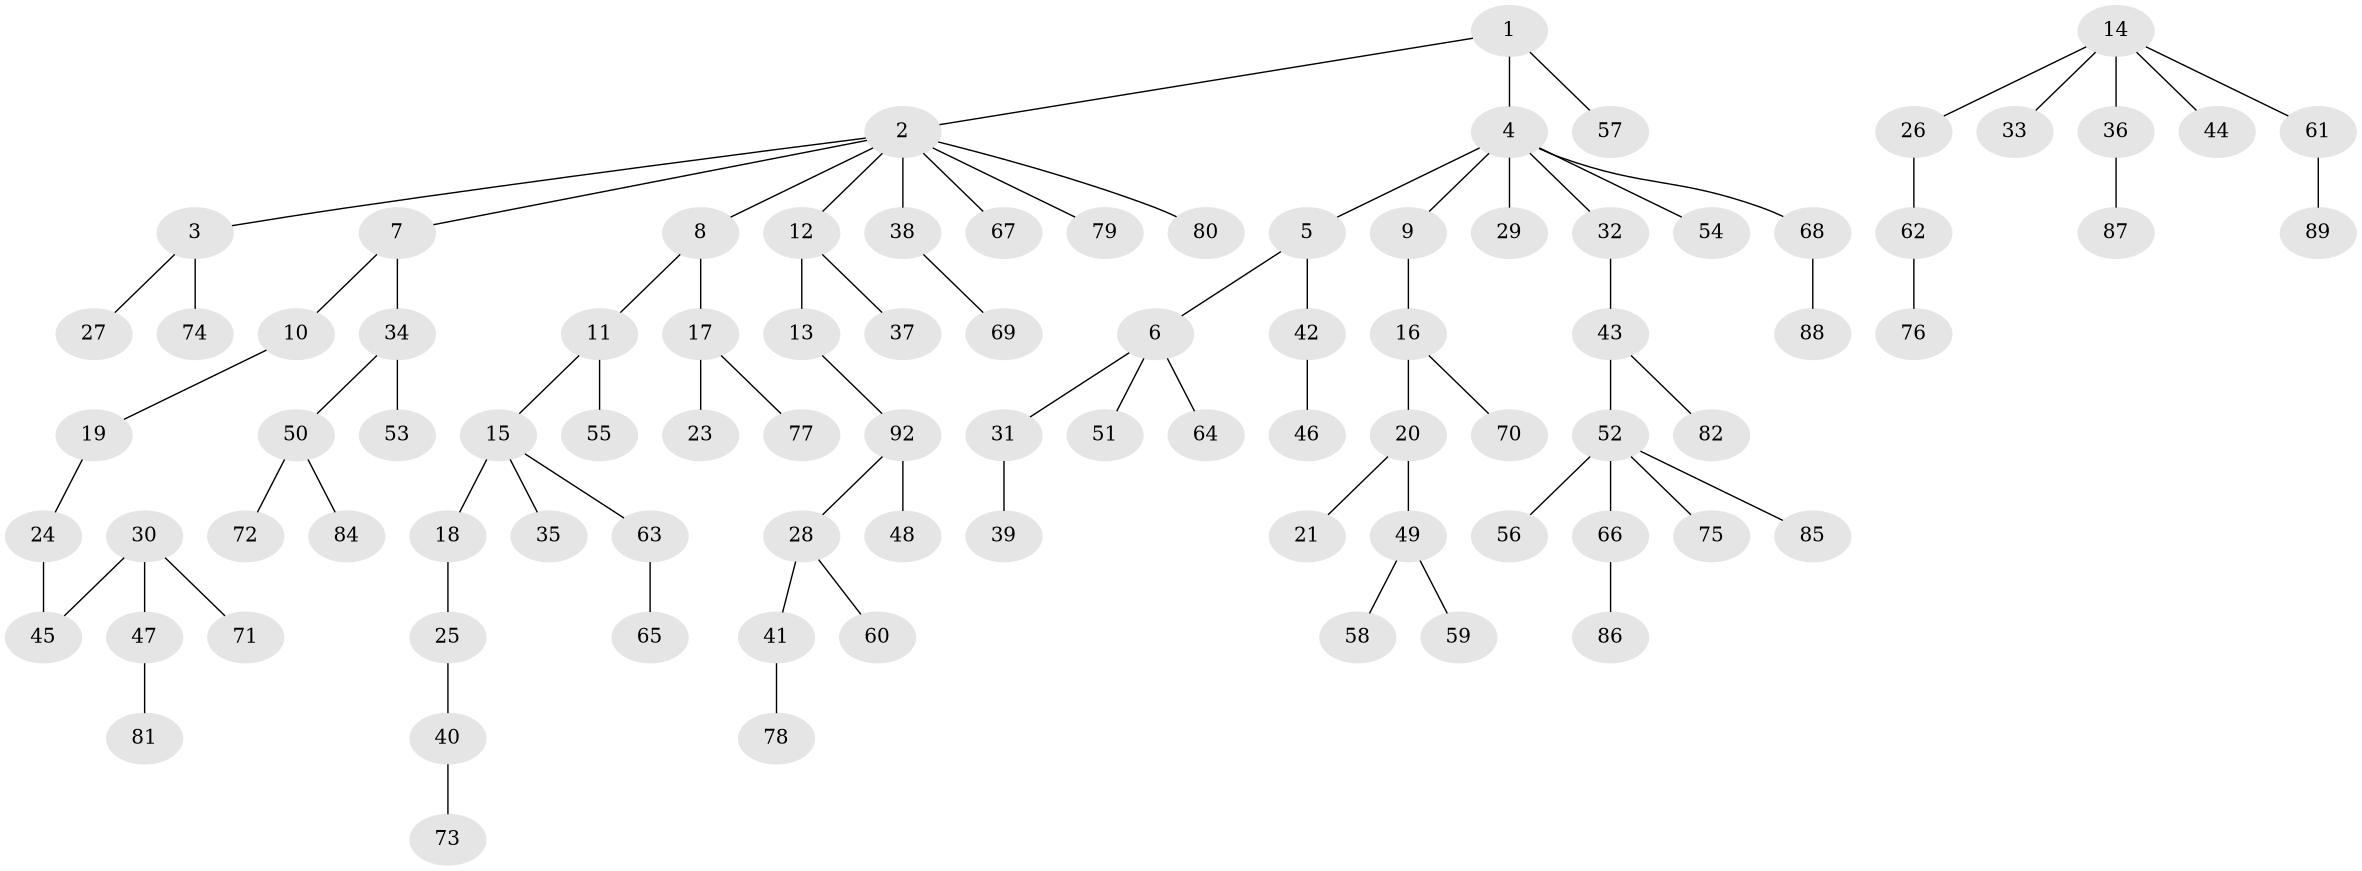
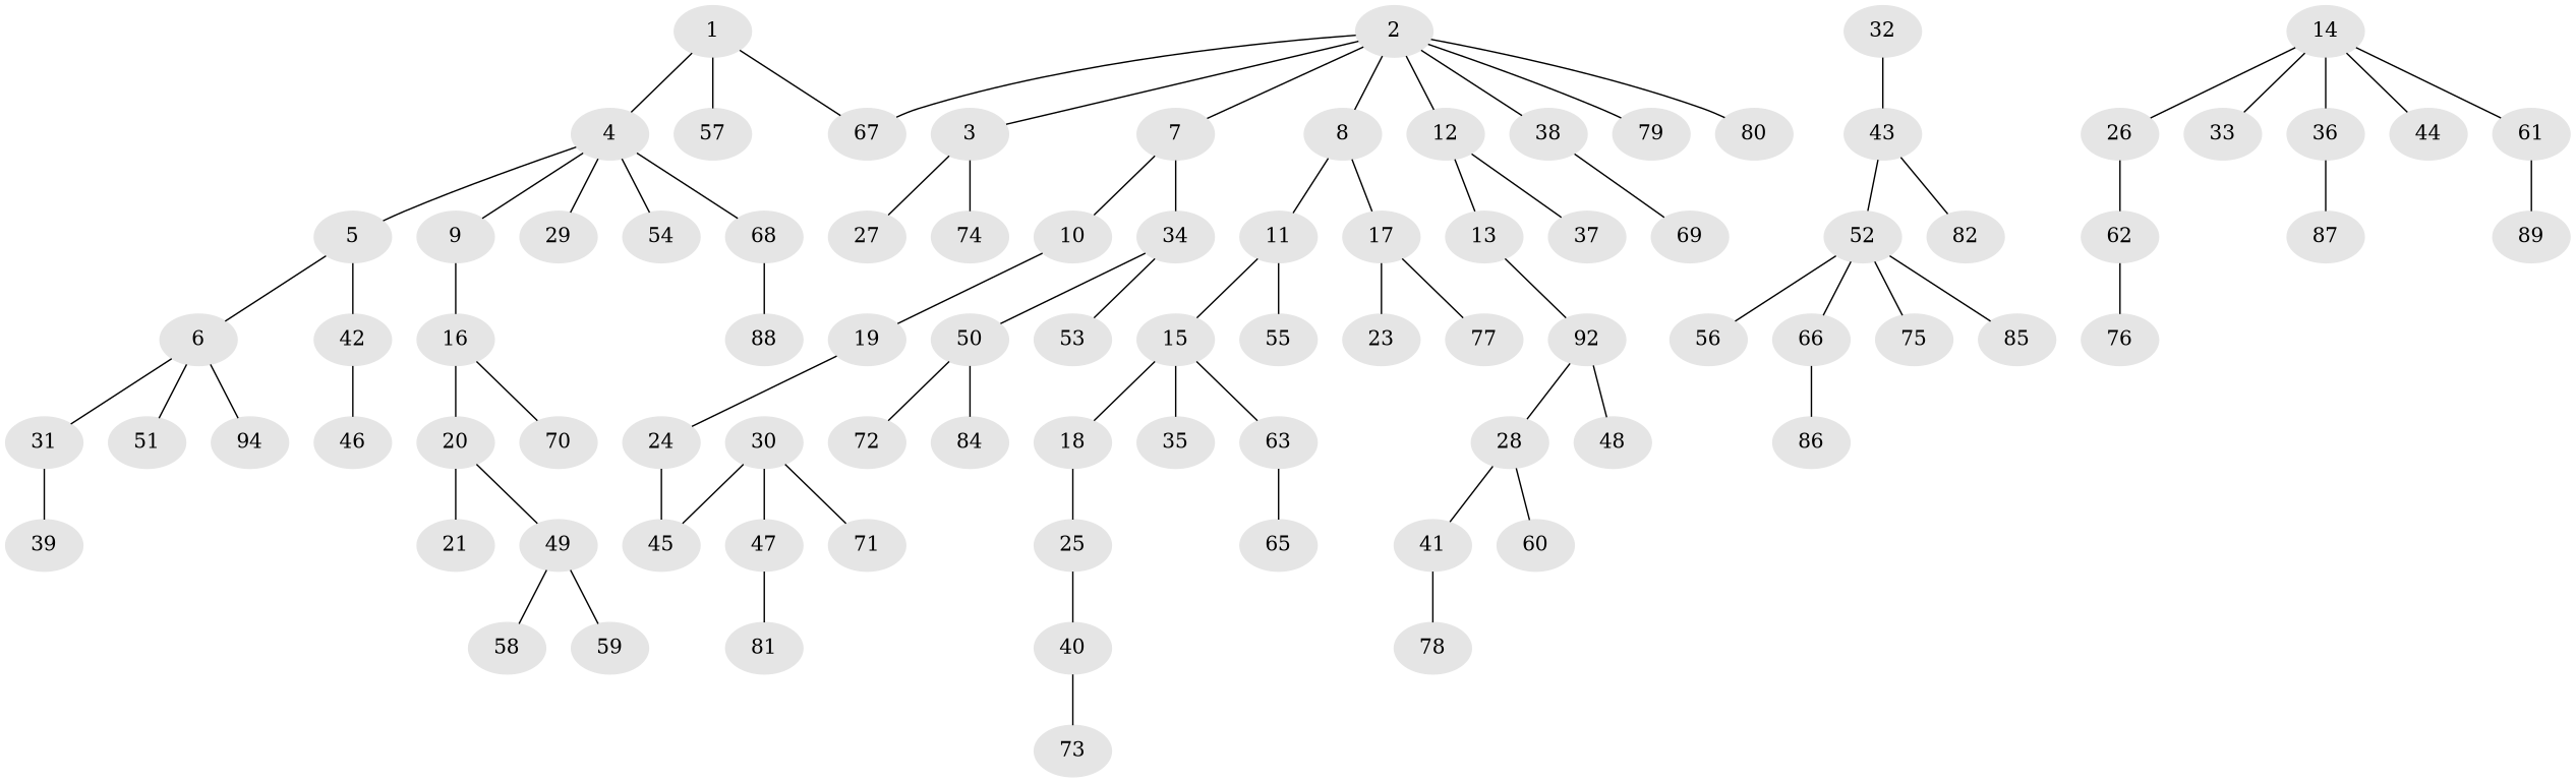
  graph {
    node [color=gray90 style=filled]
    1
    2
    4
    57
    3
    7
    8
    12
    38
    67
    79
    80
    5
    9
    29
    32
    54
    68
    14
    26
    33
    36
    44
    61
    27
    74
    10
    34
    11
    17
    13
    37
    69
    6
    42
    16
    43
    88
    31
    51
-   64
+   64 [label=94]
    46
    39
    19
    50
    53
    15
    55
    20
    70
    24
    18
    35
    63
    23
    77
    n57 [label=92]
    28
    48
    62
    87
    89
    25
    65
    21
    49
    40
    45
    58
    59
    41
    60
    30
    47
    71
    73
    76
    78
    81
    52
    82
    72
    84
    56
    66
    75
    85
    86
-   1 -- 2
+   1 -- 67
    1 -- 4
    1 -- 57
    2 -- 3
    2 -- 7
    2 -- 8
    2 -- 12
    2 -- 38
    2 -- 67
    2 -- 79
    2 -- 80
    4 -- 5
    4 -- 9
    4 -- 29
-   4 -- 32
    4 -- 54
    4 -- 68
    3 -- 27
    3 -- 74
    7 -- 10
    7 -- 34
    8 -- 11
    8 -- 17
    12 -- 13
    12 -- 37
    38 -- 69
    5 -- 6
    5 -- 42
    9 -- 16
    32 -- 43
    68 -- 88
    14 -- 26
    14 -- 33
    14 -- 36
    14 -- 44
    14 -- 61
    26 -- 62
    36 -- 87
    61 -- 89
    10 -- 19
    34 -- 50
    34 -- 53
    11 -- 15
    11 -- 55
    17 -- 23
    17 -- 77
    13 -- n57
    6 -- 31
    6 -- 51
    6 -- 64
    42 -- 46
    16 -- 20
    16 -- 70
    43 -- 52
    43 -- 82
    31 -- 39
    19 -- 24
    50 -- 72
    50 -- 84
    15 -- 18
    15 -- 35
    15 -- 63
    20 -- 21
    20 -- 49
    24 -- 45
    18 -- 25
    63 -- 65
    n57 -- 28
    n57 -- 48
    28 -- 41
    28 -- 60
    62 -- 76
    25 -- 40
    49 -- 58
    49 -- 59
    40 -- 73
    41 -- 78
    30 -- 45
    30 -- 47
    30 -- 71
    47 -- 81
    52 -- 56
    52 -- 66
    52 -- 75
    52 -- 85
    66 -- 86
  }
